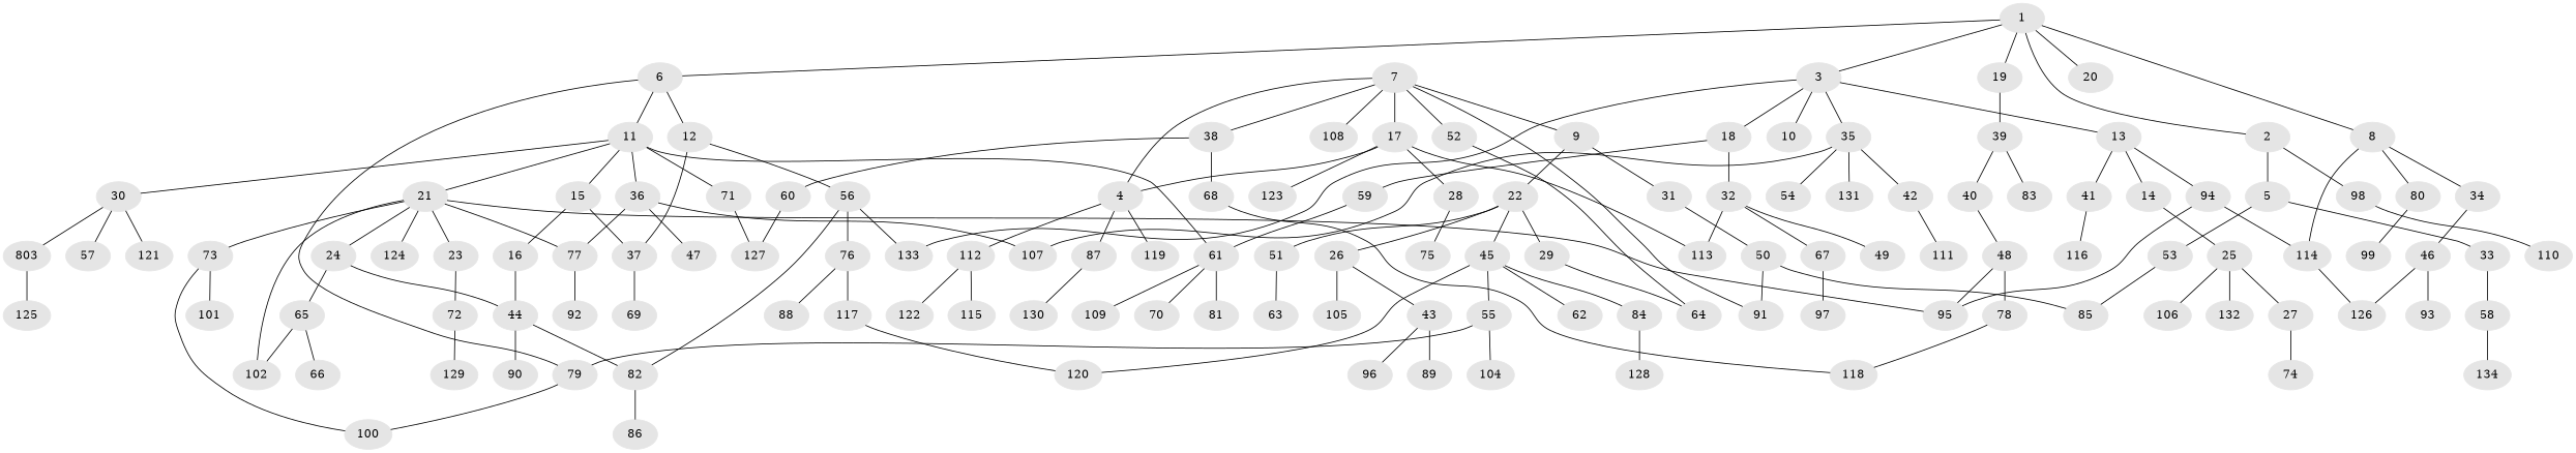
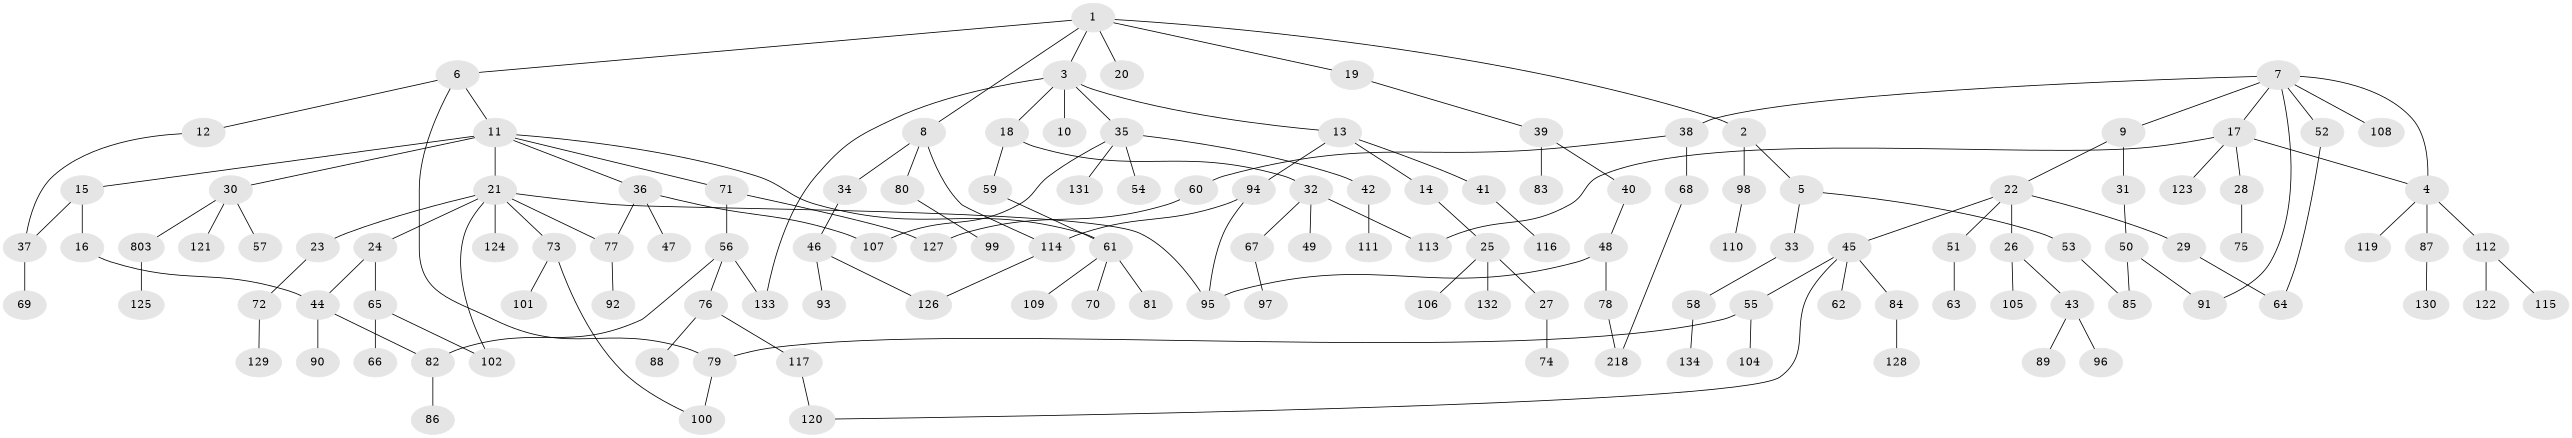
  graph {
    node [color=gray90 style=filled]
    1
    2
    3
    6
    8
    19
    20
    5
    98
    10
    13
    18
    35
    133
    11
    12
    79
    34
    80
    114
    39
    4
    7
    87
    112
    119
    33
    53
    110
    14
    41
    94
    32
    59
    42
    54
    107
    131
    9
    17
    38
    52
    91
    108
    130
    115
    122
    58
    85
    15
    21
    30
    36
    61
    71
    37
    56
    100
    22
    31
    28
    113
    123
    60
    68
    64
    46
    99
    126
    26
    29
    45
    51
    50
    16
    23
    24
    73
    77
    95
    102
    124
    57
    n84 [label=803]
    121
    47
    70
    81
    109
    127
    69
    82
    76
    25
    116
    27
    106
    132
    44
    90
    75
    49
    67
    40
    83
    72
    65
    101
    92
    43
    105
    55
    62
    84
    120
    63
    129
    66
    74
    89
    96
    125
    97
    134
    93
    111
-   118
+   118 [label=218]
    48
    78
    86
    104
    128
    88
    117
    1 -- 2
    1 -- 3
    1 -- 6
    1 -- 8
    1 -- 19
    1 -- 20
    2 -- 5
    2 -- 98
    3 -- 10
    3 -- 13
    3 -- 18
    3 -- 35
    3 -- 133
    6 -- 11
    6 -- 12
    6 -- 79
    8 -- 34
    8 -- 80
    8 -- 114
    19 -- 39
    5 -- 33
    5 -- 53
    98 -- 110
    13 -- 14
    13 -- 41
    13 -- 94
    18 -- 32
    18 -- 59
    35 -- 42
    35 -- 54
    35 -- 107
    35 -- 131
    11 -- 15
    11 -- 21
    11 -- 30
    11 -- 36
    11 -- 61
    11 -- 71
    12 -- 37
-   12 -- 56
+   71 -- 56
    79 -- 100
    34 -- 46
    80 -- 99
    114 -- 126
    39 -- 40
    39 -- 83
    4 -- 7
    4 -- 87
    4 -- 112
    4 -- 119
    7 -- 9
    7 -- 17
    7 -- 38
    7 -- 52
    7 -- 91
    7 -- 108
    87 -- 130
    112 -- 115
    112 -- 122
    33 -- 58
    53 -- 85
    14 -- 25
    41 -- 116
    94 -- 114
    94 -- 95
    32 -- 113
    32 -- 49
    32 -- 67
    59 -- 61
    42 -- 111
    9 -- 22
    9 -- 31
    17 -- 4
    17 -- 28
    17 -- 113
    17 -- 123
    38 -- 60
    38 -- 68
    52 -- 64
    58 -- 134
    15 -- 37
    15 -- 16
    21 -- 23
    21 -- 24
    21 -- 73
    21 -- 77
    21 -- 95
    21 -- 102
    21 -- 124
    30 -- 57
    30 -- n84
    30 -- 121
    36 -- 107
    36 -- 77
    36 -- 47
    61 -- 70
    61 -- 81
    61 -- 109
    71 -- 127
    37 -- 69
    56 -- 133
    56 -- 82
    56 -- 76
    22 -- 26
    22 -- 29
    22 -- 45
    22 -- 51
    31 -- 50
    28 -- 75
    60 -- 127
    68 -- 118
    46 -- 126
    46 -- 93
    26 -- 43
    26 -- 105
    29 -- 64
    45 -- 55
    45 -- 62
    45 -- 84
    45 -- 120
    51 -- 63
    50 -- 91
    50 -- 85
    16 -- 44
    23 -- 72
    24 -- 44
    24 -- 65
    73 -- 100
    73 -- 101
    77 -- 92
    n84 -- 125
    82 -- 86
    76 -- 88
    76 -- 117
    25 -- 27
    25 -- 106
    25 -- 132
    27 -- 74
    44 -- 82
    44 -- 90
    67 -- 97
    40 -- 48
    72 -- 129
    65 -- 102
    65 -- 66
    43 -- 89
    43 -- 96
    55 -- 79
    55 -- 104
    84 -- 128
    48 -- 95
    48 -- 78
    78 -- 118
    117 -- 120
  }
